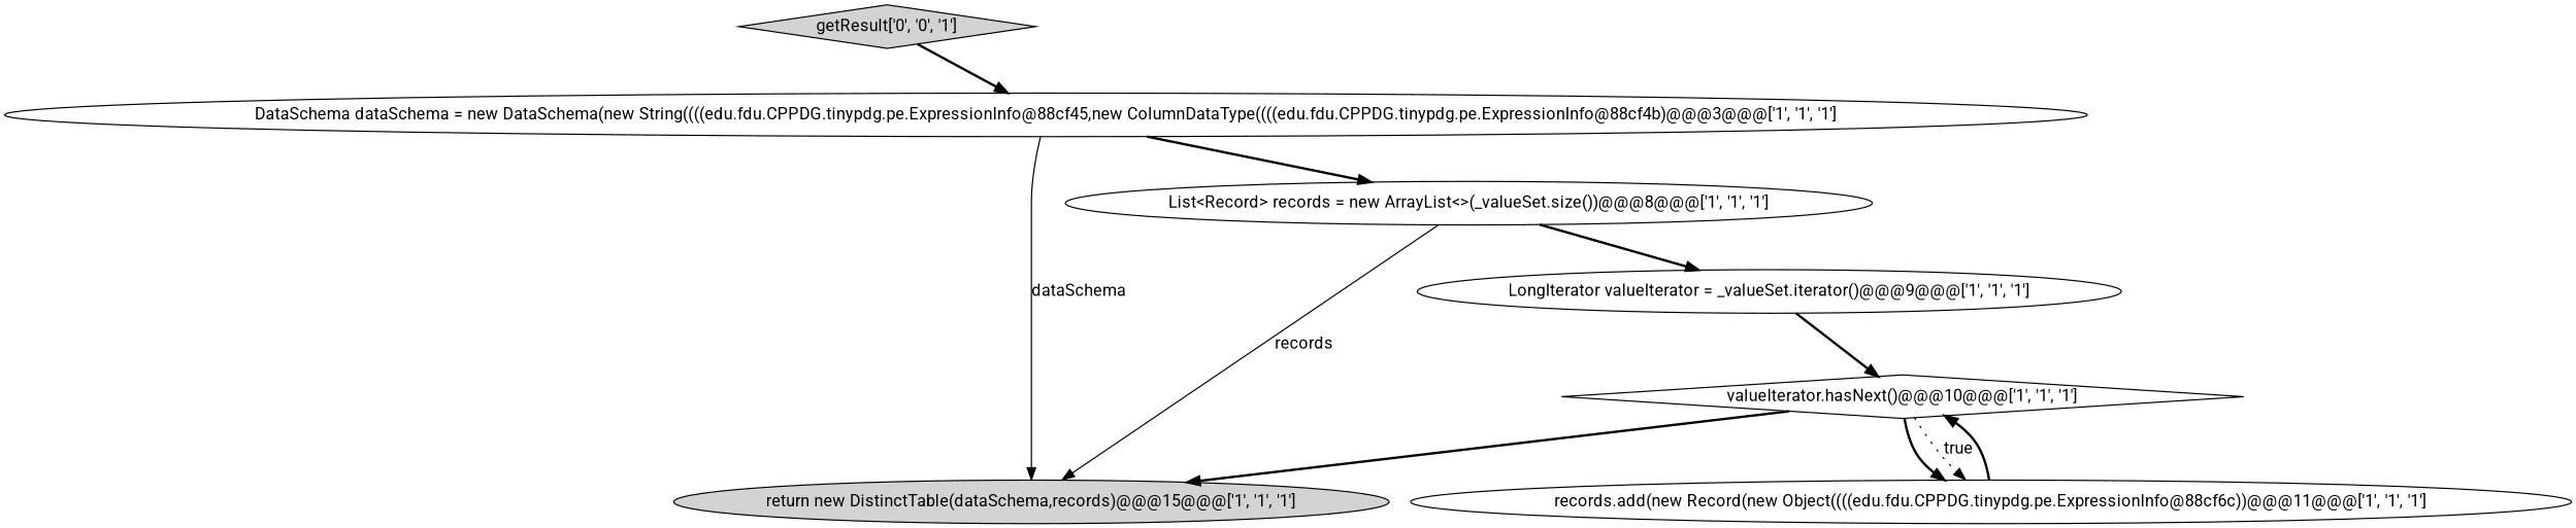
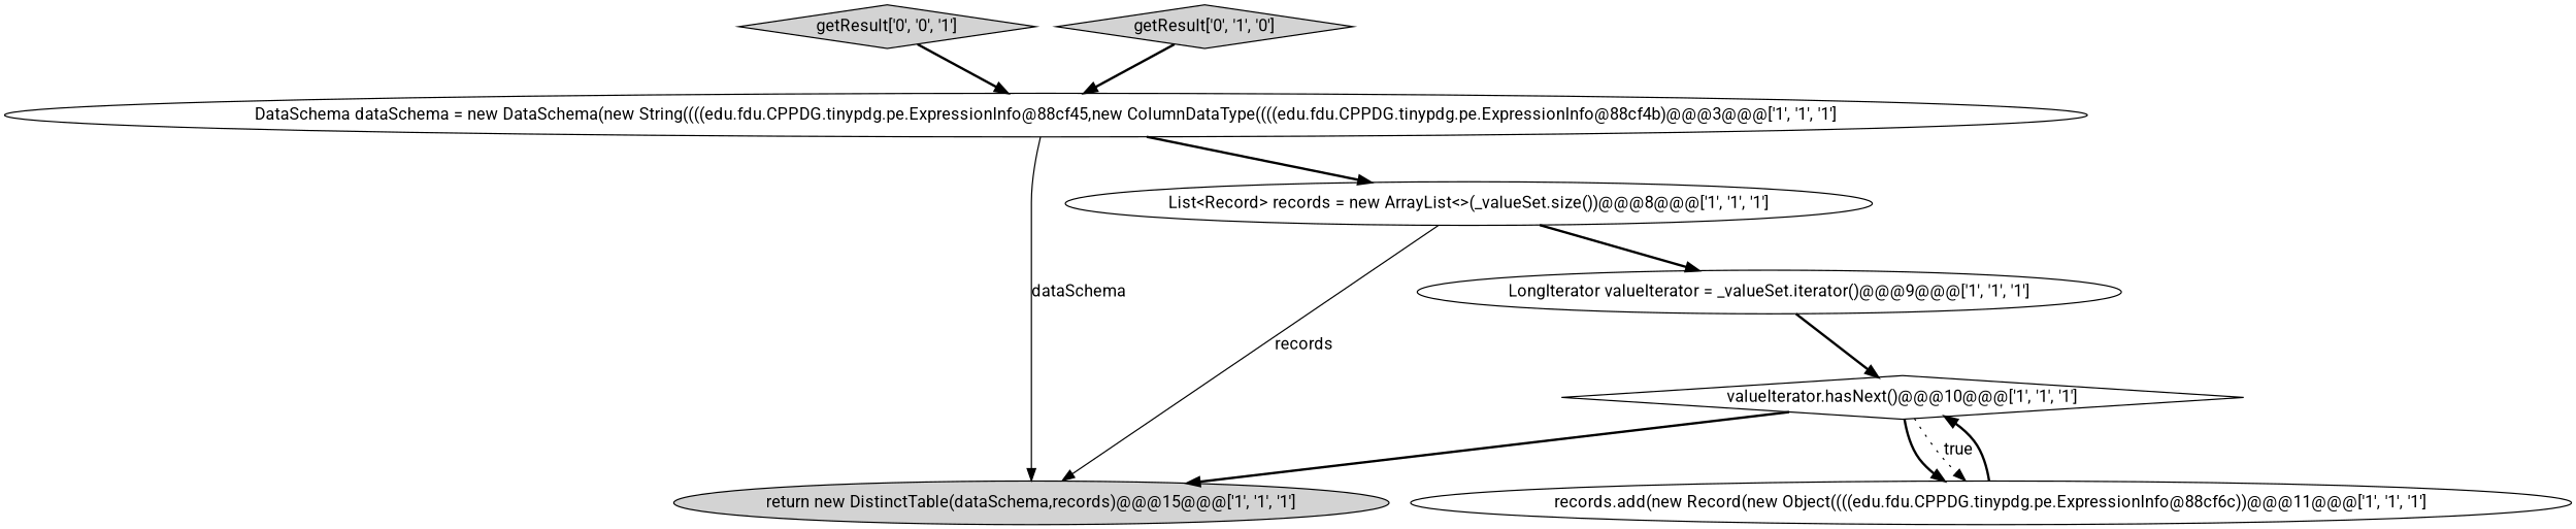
  digraph {
    fontname=Roboto
    node [fillcolor=white fontname=Roboto shape=ellipse style=filled]
    edge [fontname=Roboto style=bold]
    n1 [fillcolor=lightgray label="return new DistinctTable(dataSchema,records)@@@15@@@['1', '1', '1']"]
    n2 [label="valueIterator.hasNext()@@@10@@@['1', '1', '1']" shape=diamond]
    n3 [label="records.add(new Record(new Object((((edu.fdu.CPPDG.tinypdg.pe.ExpressionInfo@88cf6c))@@@11@@@['1', '1', '1']"]
    n4 [label="DataSchema dataSchema = new DataSchema(new String((((edu.fdu.CPPDG.tinypdg.pe.ExpressionInfo@88cf45,new ColumnDataType((((edu.fdu.CPPDG.tinypdg.pe.ExpressionInfo@88cf4b)@@@3@@@['1', '1', '1']"]
    n5 [label="List<Record> records = new ArrayList<>(_valueSet.size())@@@8@@@['1', '1', '1']"]
    n6 [label="LongIterator valueIterator = _valueSet.iterator()@@@9@@@['1', '1', '1']"]
    n7 [fillcolor=lightgray label="getResult['0', '0', '1']" shape=diamond]
+   n8 [fillcolor=lightgray label="getResult['0', '1', '0']" shape=diamond]
    n2 -> n1
    n2 -> n3
    n2 -> n3 [label=true style=dotted]
    n3 -> n2
    n4 -> n1 [label=dataSchema style=solid]
    n4 -> n5
    n5 -> n1 [label=records style=solid]
    n5 -> n6
    n6 -> n2
    n7 -> n4
+   n8 -> n4
  }
